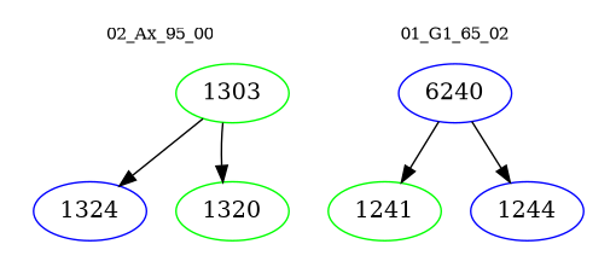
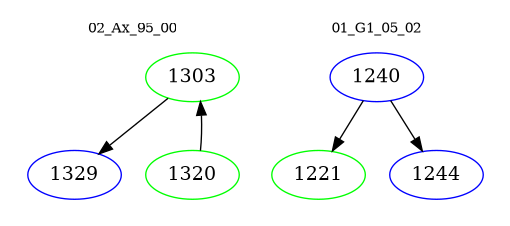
  digraph {
    node [color=green]
    edge [color=black]
    n1 [label=1303]
-   n2 [color=blue label=1324]
+   n2 [color=blue label=1329]
    n3 [label=1320]
-   n4 [color=blue label=6240]
-   n5 [label=1241]
+   n4 [color=blue label=1240]
+   n5 [label=1221]
    n6 [color=blue label=1244]
    subgraph cluster_1 {
      color=white
      fontsize=10
      label="02_Ax_95_00"
      n1
      n2
      n3
    }
    subgraph cluster_2 {
      color=white
      fontsize=10
-     label="01_G1_65_02"
+     label="01_G1_05_02"
      n4
      n5
      n6
    }
    n1 -> n2
-   n1 -> n3
+   n3 -> n1
    n4 -> n5
    n4 -> n6
  }
